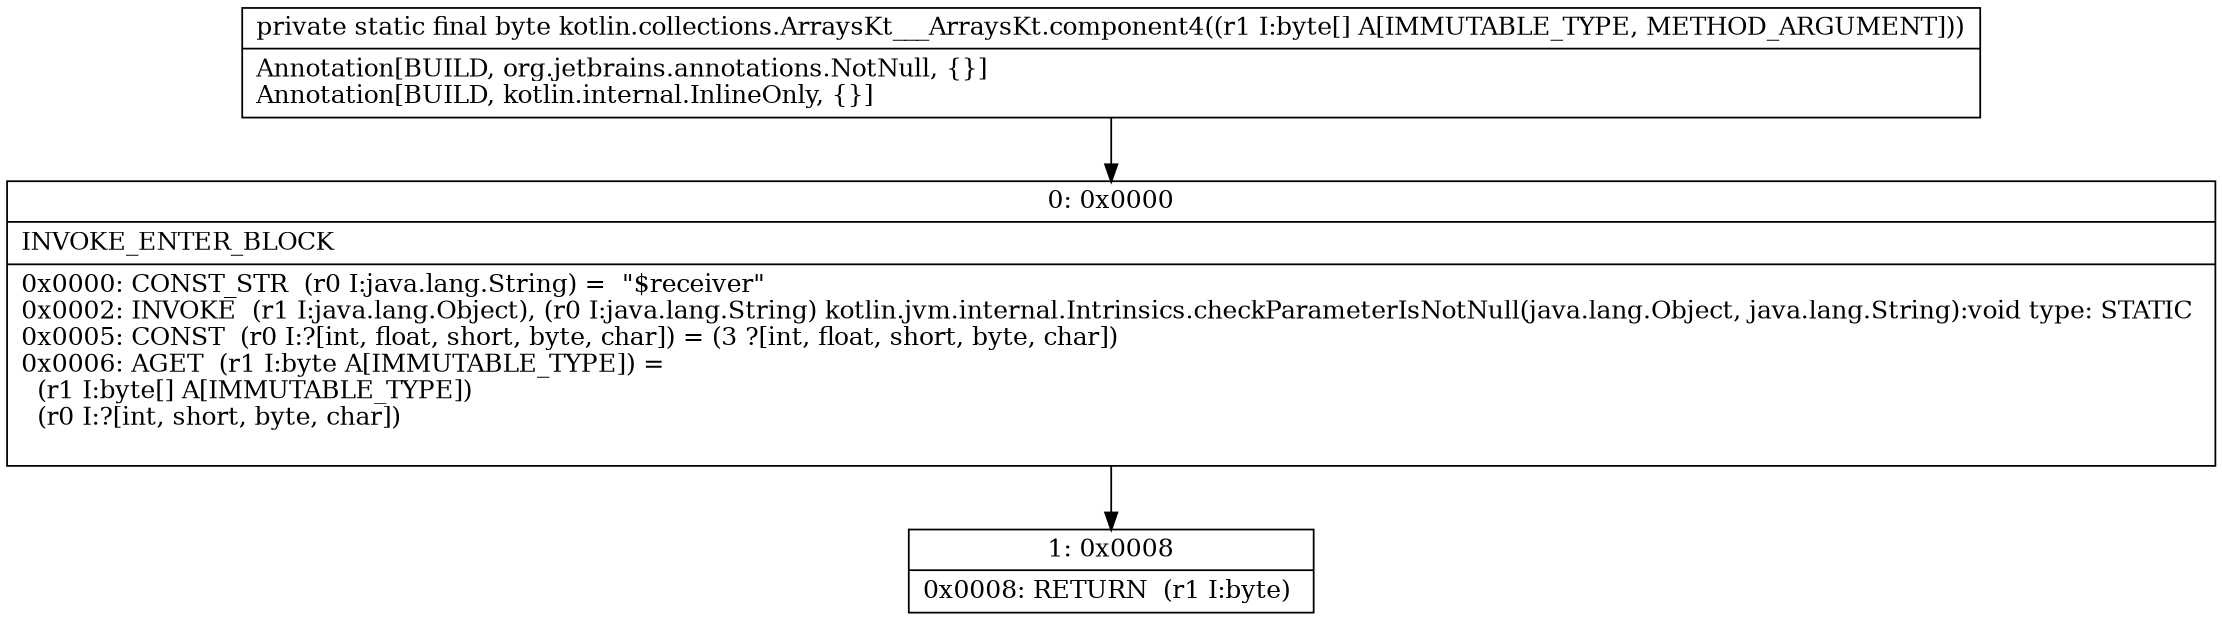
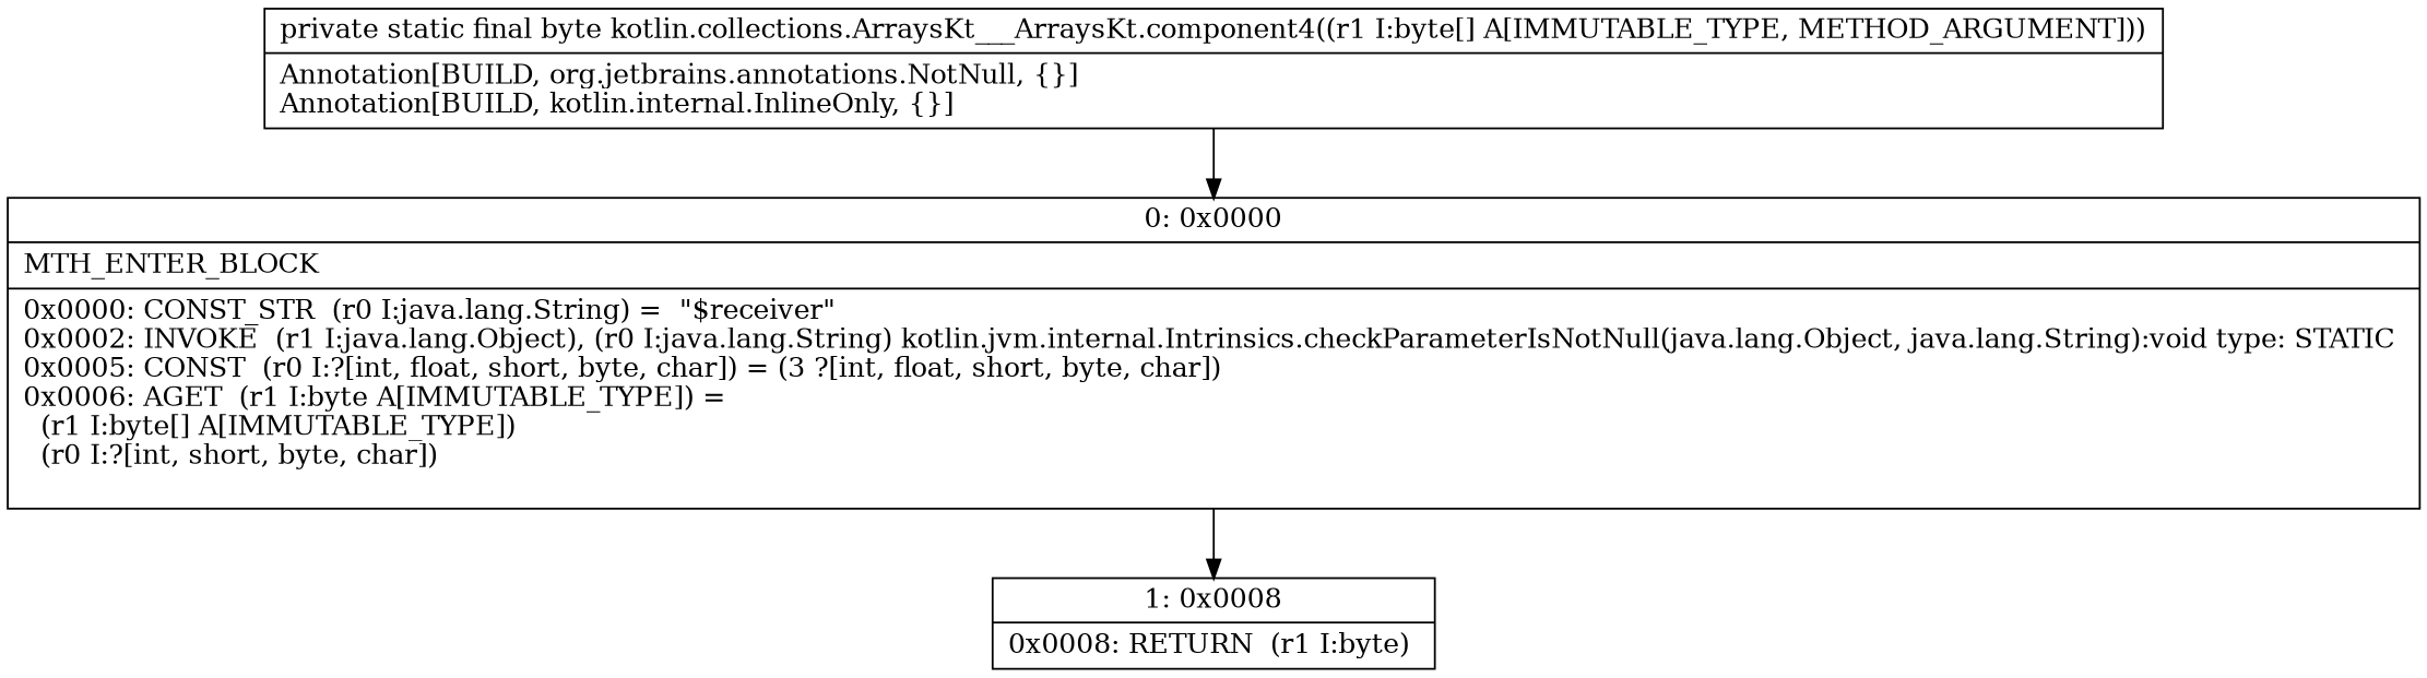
  digraph {
    node [shape=record]
-   n1 [label="{0\:\ 0x0000|INVOKE_ENTER_BLOCK\l|0x0000: CONST_STR  (r0 I:java.lang.String) =  \"$receiver\" \l0x0002: INVOKE  (r1 I:java.lang.Object), (r0 I:java.lang.String) kotlin.jvm.internal.Intrinsics.checkParameterIsNotNull(java.lang.Object, java.lang.String):void type: STATIC \l0x0005: CONST  (r0 I:?[int, float, short, byte, char]) = (3 ?[int, float, short, byte, char]) \l0x0006: AGET  (r1 I:byte A[IMMUTABLE_TYPE]) = \l  (r1 I:byte[] A[IMMUTABLE_TYPE])\l  (r0 I:?[int, short, byte, char])\l \l}"]
+   n1 [label="{0\:\ 0x0000|MTH_ENTER_BLOCK\l|0x0000: CONST_STR  (r0 I:java.lang.String) =  \"$receiver\" \l0x0002: INVOKE  (r1 I:java.lang.Object), (r0 I:java.lang.String) kotlin.jvm.internal.Intrinsics.checkParameterIsNotNull(java.lang.Object, java.lang.String):void type: STATIC \l0x0005: CONST  (r0 I:?[int, float, short, byte, char]) = (3 ?[int, float, short, byte, char]) \l0x0006: AGET  (r1 I:byte A[IMMUTABLE_TYPE]) = \l  (r1 I:byte[] A[IMMUTABLE_TYPE])\l  (r0 I:?[int, short, byte, char])\l \l}"]
    n2 [label="{1\:\ 0x0008|0x0008: RETURN  (r1 I:byte) \l}"]
    n3 [label="{private static final byte kotlin.collections.ArraysKt___ArraysKt.component4((r1 I:byte[] A[IMMUTABLE_TYPE, METHOD_ARGUMENT]))  | Annotation[BUILD, org.jetbrains.annotations.NotNull, \{\}]\lAnnotation[BUILD, kotlin.internal.InlineOnly, \{\}]\l}"]
    n1 -> n2
    n3 -> n1
  }
